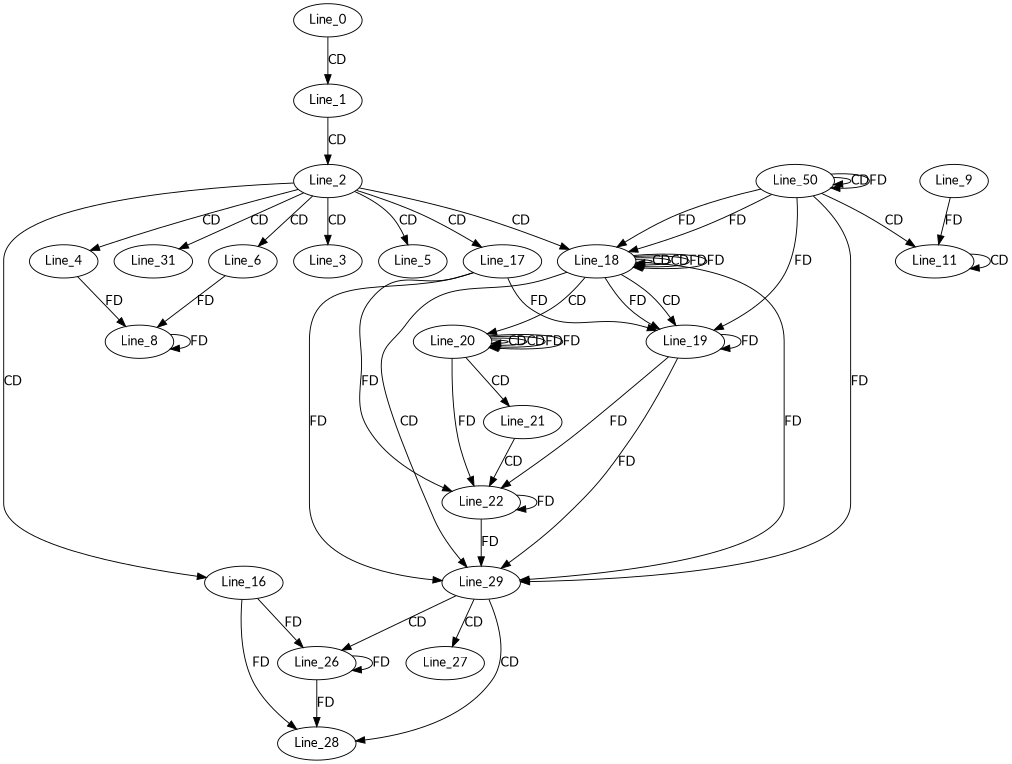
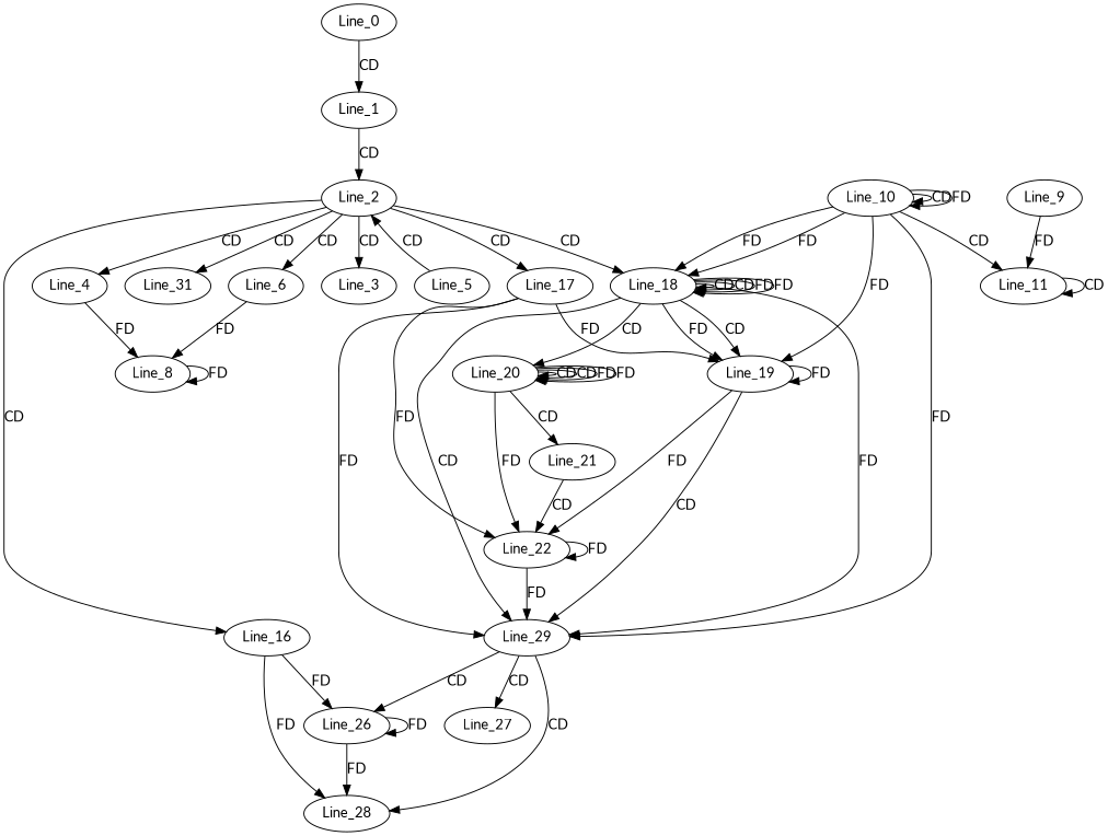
  digraph {
    fontname=Lato
    node [fontname=Lato]
    edge [fontname=Lato]
    Line_0
    Line_1
    Line_2
    Line_3
    Line_4
    Line_5
    Line_6
    Line_16
    Line_17
    Line_18
    Line_31
    Line_8
    Line_26
    Line_28
    Line_19
    n16 [label=Line_29]
    Line_22
    Line_20
-   Line_10 [label=Line_50]
+   Line_10
    Line_11
    Line_27
    Line_9
    Line_21
    Line_0 -> Line_1 [label=CD]
    Line_1 -> Line_2 [label=CD]
    Line_2 -> Line_3 [label=CD]
    Line_2 -> Line_4 [label=CD]
-   Line_2 -> Line_5 [label=CD]
+   Line_5 -> Line_2 [label=CD]
    Line_2 -> Line_6 [label=CD]
    Line_2 -> Line_16 [label=CD]
    Line_2 -> Line_17 [label=CD]
    Line_2 -> Line_18 [label=CD]
    Line_2 -> Line_31 [label=CD]
    Line_4 -> Line_8 [label=FD]
    Line_6 -> Line_8 [label=FD]
    Line_16 -> Line_26 [label=FD]
    Line_16 -> Line_28 [label=FD]
    Line_17 -> Line_19 [label=FD]
    Line_17 -> n16 [label=FD]
    Line_17 -> Line_22 [label=FD]
    Line_18 -> Line_18 [label=CD]
    Line_18 -> Line_18 [label=CD]
    Line_18 -> Line_18 [label=FD]
    Line_18 -> Line_18 [label=FD]
    Line_18 -> Line_19 [label=CD]
    Line_18 -> Line_19 [label=FD]
    Line_18 -> n16 [label=CD]
    Line_18 -> n16 [label=FD]
    Line_18 -> Line_20 [label=CD]
    Line_8 -> Line_8 [label=FD]
    Line_26 -> Line_26 [label=FD]
    Line_26 -> Line_28 [label=FD]
    Line_19 -> Line_19 [label=FD]
-   Line_19 -> n16 [label=FD]
+   Line_19 -> n16 [label=CD]
    Line_19 -> Line_22 [label=FD]
    n16 -> Line_26 [label=CD]
    n16 -> Line_28 [label=CD]
    n16 -> Line_27 [label=CD]
    Line_22 -> n16 [label=FD]
    Line_22 -> Line_22 [label=FD]
    Line_20 -> Line_22 [label=FD]
    Line_20 -> Line_20 [label=CD]
    Line_20 -> Line_20 [label=CD]
    Line_20 -> Line_20 [label=FD]
    Line_20 -> Line_20 [label=FD]
    Line_20 -> Line_21 [label=CD]
    Line_10 -> Line_18 [label=FD]
    Line_10 -> Line_18 [label=FD]
    Line_10 -> Line_19 [label=FD]
    Line_10 -> n16 [label=FD]
    Line_10 -> Line_10 [label=CD]
    Line_10 -> Line_10 [label=FD]
    Line_10 -> Line_11 [label=CD]
    Line_11 -> Line_11 [label=CD]
    Line_9 -> Line_11 [label=FD]
    Line_21 -> Line_22 [label=CD]
  }
